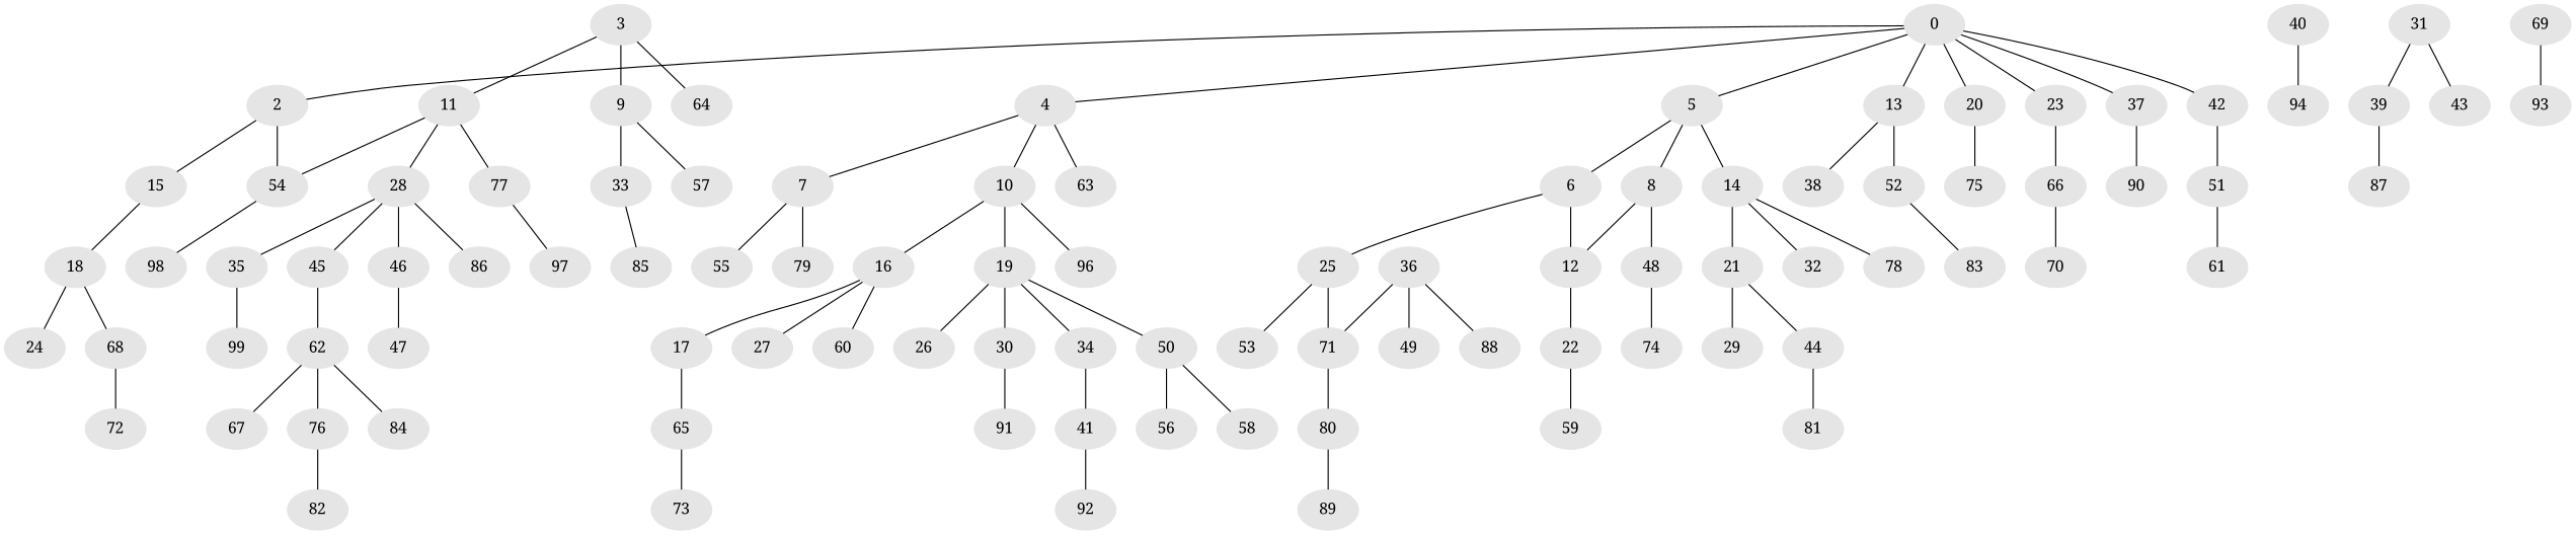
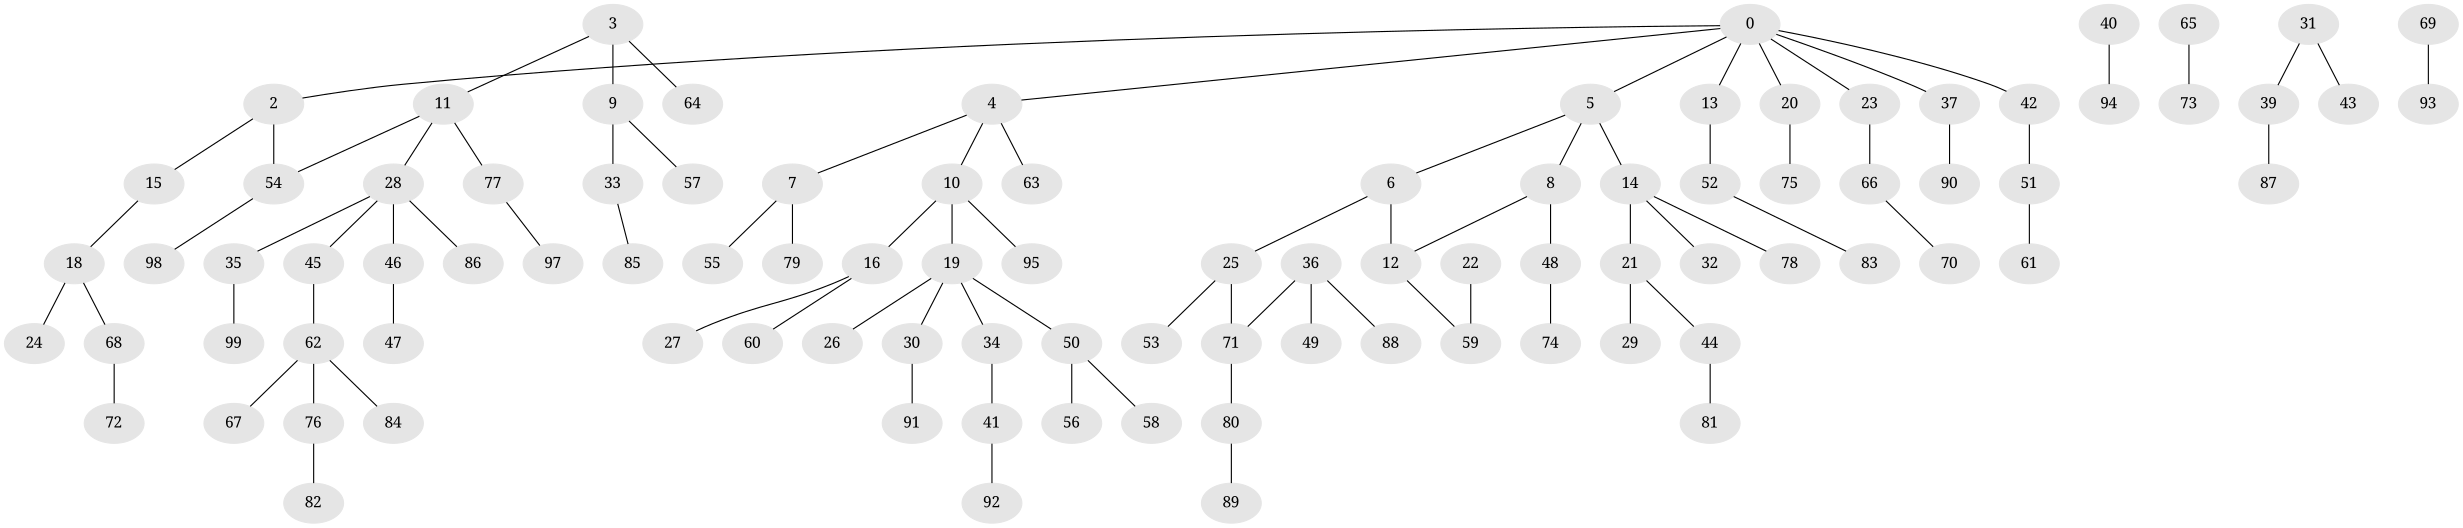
  graph {
    fontname="Noto Serif"
    node [color=gray90 fontname="Noto Serif" style=filled]
    edge [fontname="Noto Serif"]
    n1 [label=0]
    2
    4
    5
    13
    20
    23
    37
    42
    15
    54
    7
    10
    63
    6
    8
    14
-   38
    52
    75
    66
    90
    51
    3
    9
    11
    64
    18
    33
    57
    28
    77
    55
    79
    16
    19
-   96
+   96 [label=95]
    25
    12
    48
    21
    32
    78
    53
    71
    40
    94
    22
    74
    85
-   17
    27
    60
    26
    30
    34
    50
    35
    45
    46
    86
    98
    97
    59
    83
    29
    44
    24
    68
    65
    73
    72
    91
    41
    56
    58
    81
    70
    36
    49
    88
    31
    39
    43
    n85 [label=99]
    62
    47
    69
    93
    87
    92
    80
    61
    67
    76
    84
    82
    89
    n1 -- 2
    n1 -- 4
    n1 -- 5
    n1 -- 13
    n1 -- 20
    n1 -- 23
    n1 -- 37
    n1 -- 42
    2 -- 15
    2 -- 54
    4 -- 7
    4 -- 10
    4 -- 63
    5 -- 6
    5 -- 8
    5 -- 14
-   13 -- 38
    13 -- 52
    20 -- 75
    23 -- 66
    37 -- 90
    42 -- 51
    15 -- 18
    54 -- 98
    7 -- 55
    7 -- 79
    10 -- 16
    10 -- 19
    10 -- 96
    6 -- 25
    6 -- 12
    8 -- 12
    8 -- 48
    14 -- 21
    14 -- 32
    14 -- 78
    52 -- 83
    66 -- 70
    51 -- 61
    3 -- 9
    3 -- 11
    3 -- 64
    9 -- 33
    9 -- 57
    11 -- 54
    11 -- 28
    11 -- 77
    18 -- 24
    18 -- 68
    33 -- 85
    28 -- 35
    28 -- 45
    28 -- 46
    28 -- 86
    77 -- 97
-   16 -- 17
    16 -- 27
    16 -- 60
    19 -- 26
    19 -- 30
    19 -- 34
    19 -- 50
    25 -- 53
    25 -- 71
-   12 -- 22
+   12 -- 59
    48 -- 74
    21 -- 29
    21 -- 44
    71 -- 80
    40 -- 94
    22 -- 59
-   17 -- 65
    30 -- 91
    34 -- 41
    50 -- 56
    50 -- 58
    35 -- n85
    45 -- 62
    46 -- 47
    44 -- 81
    68 -- 72
    65 -- 73
    41 -- 92
    36 -- 71
    36 -- 49
    36 -- 88
    31 -- 39
    31 -- 43
    39 -- 87
    62 -- 67
    62 -- 76
    62 -- 84
    69 -- 93
    80 -- 89
    76 -- 82
  }
